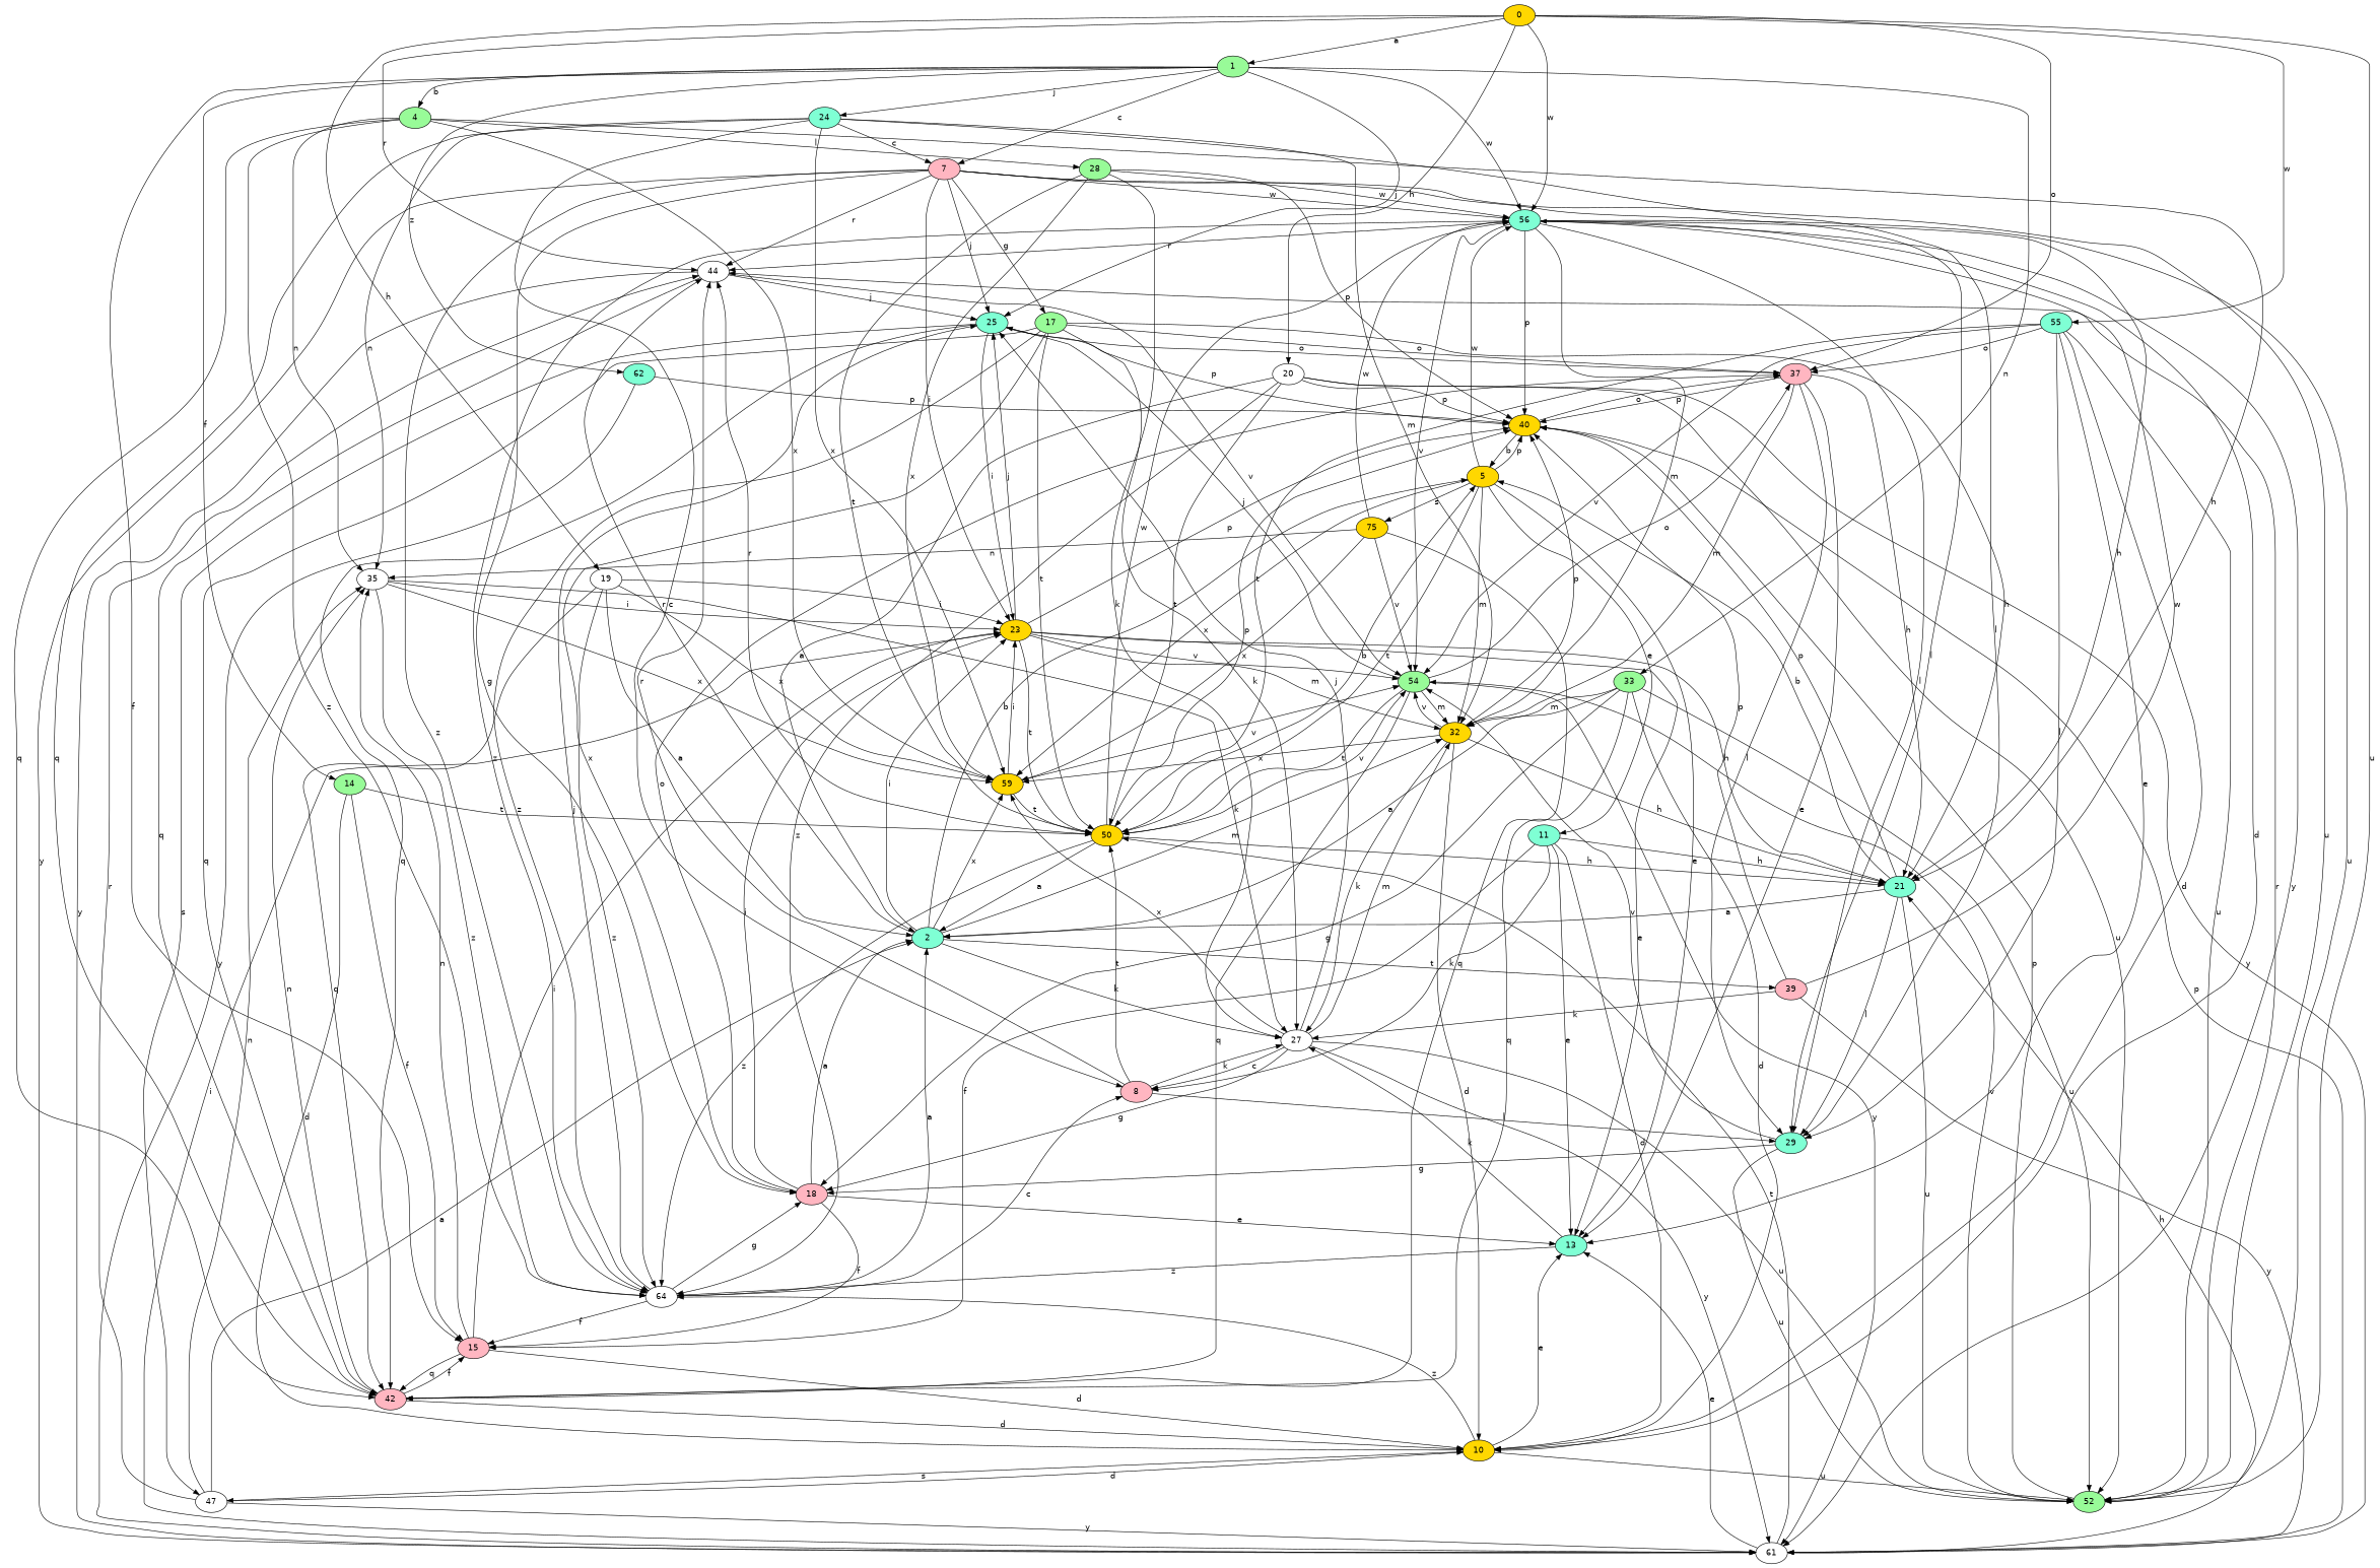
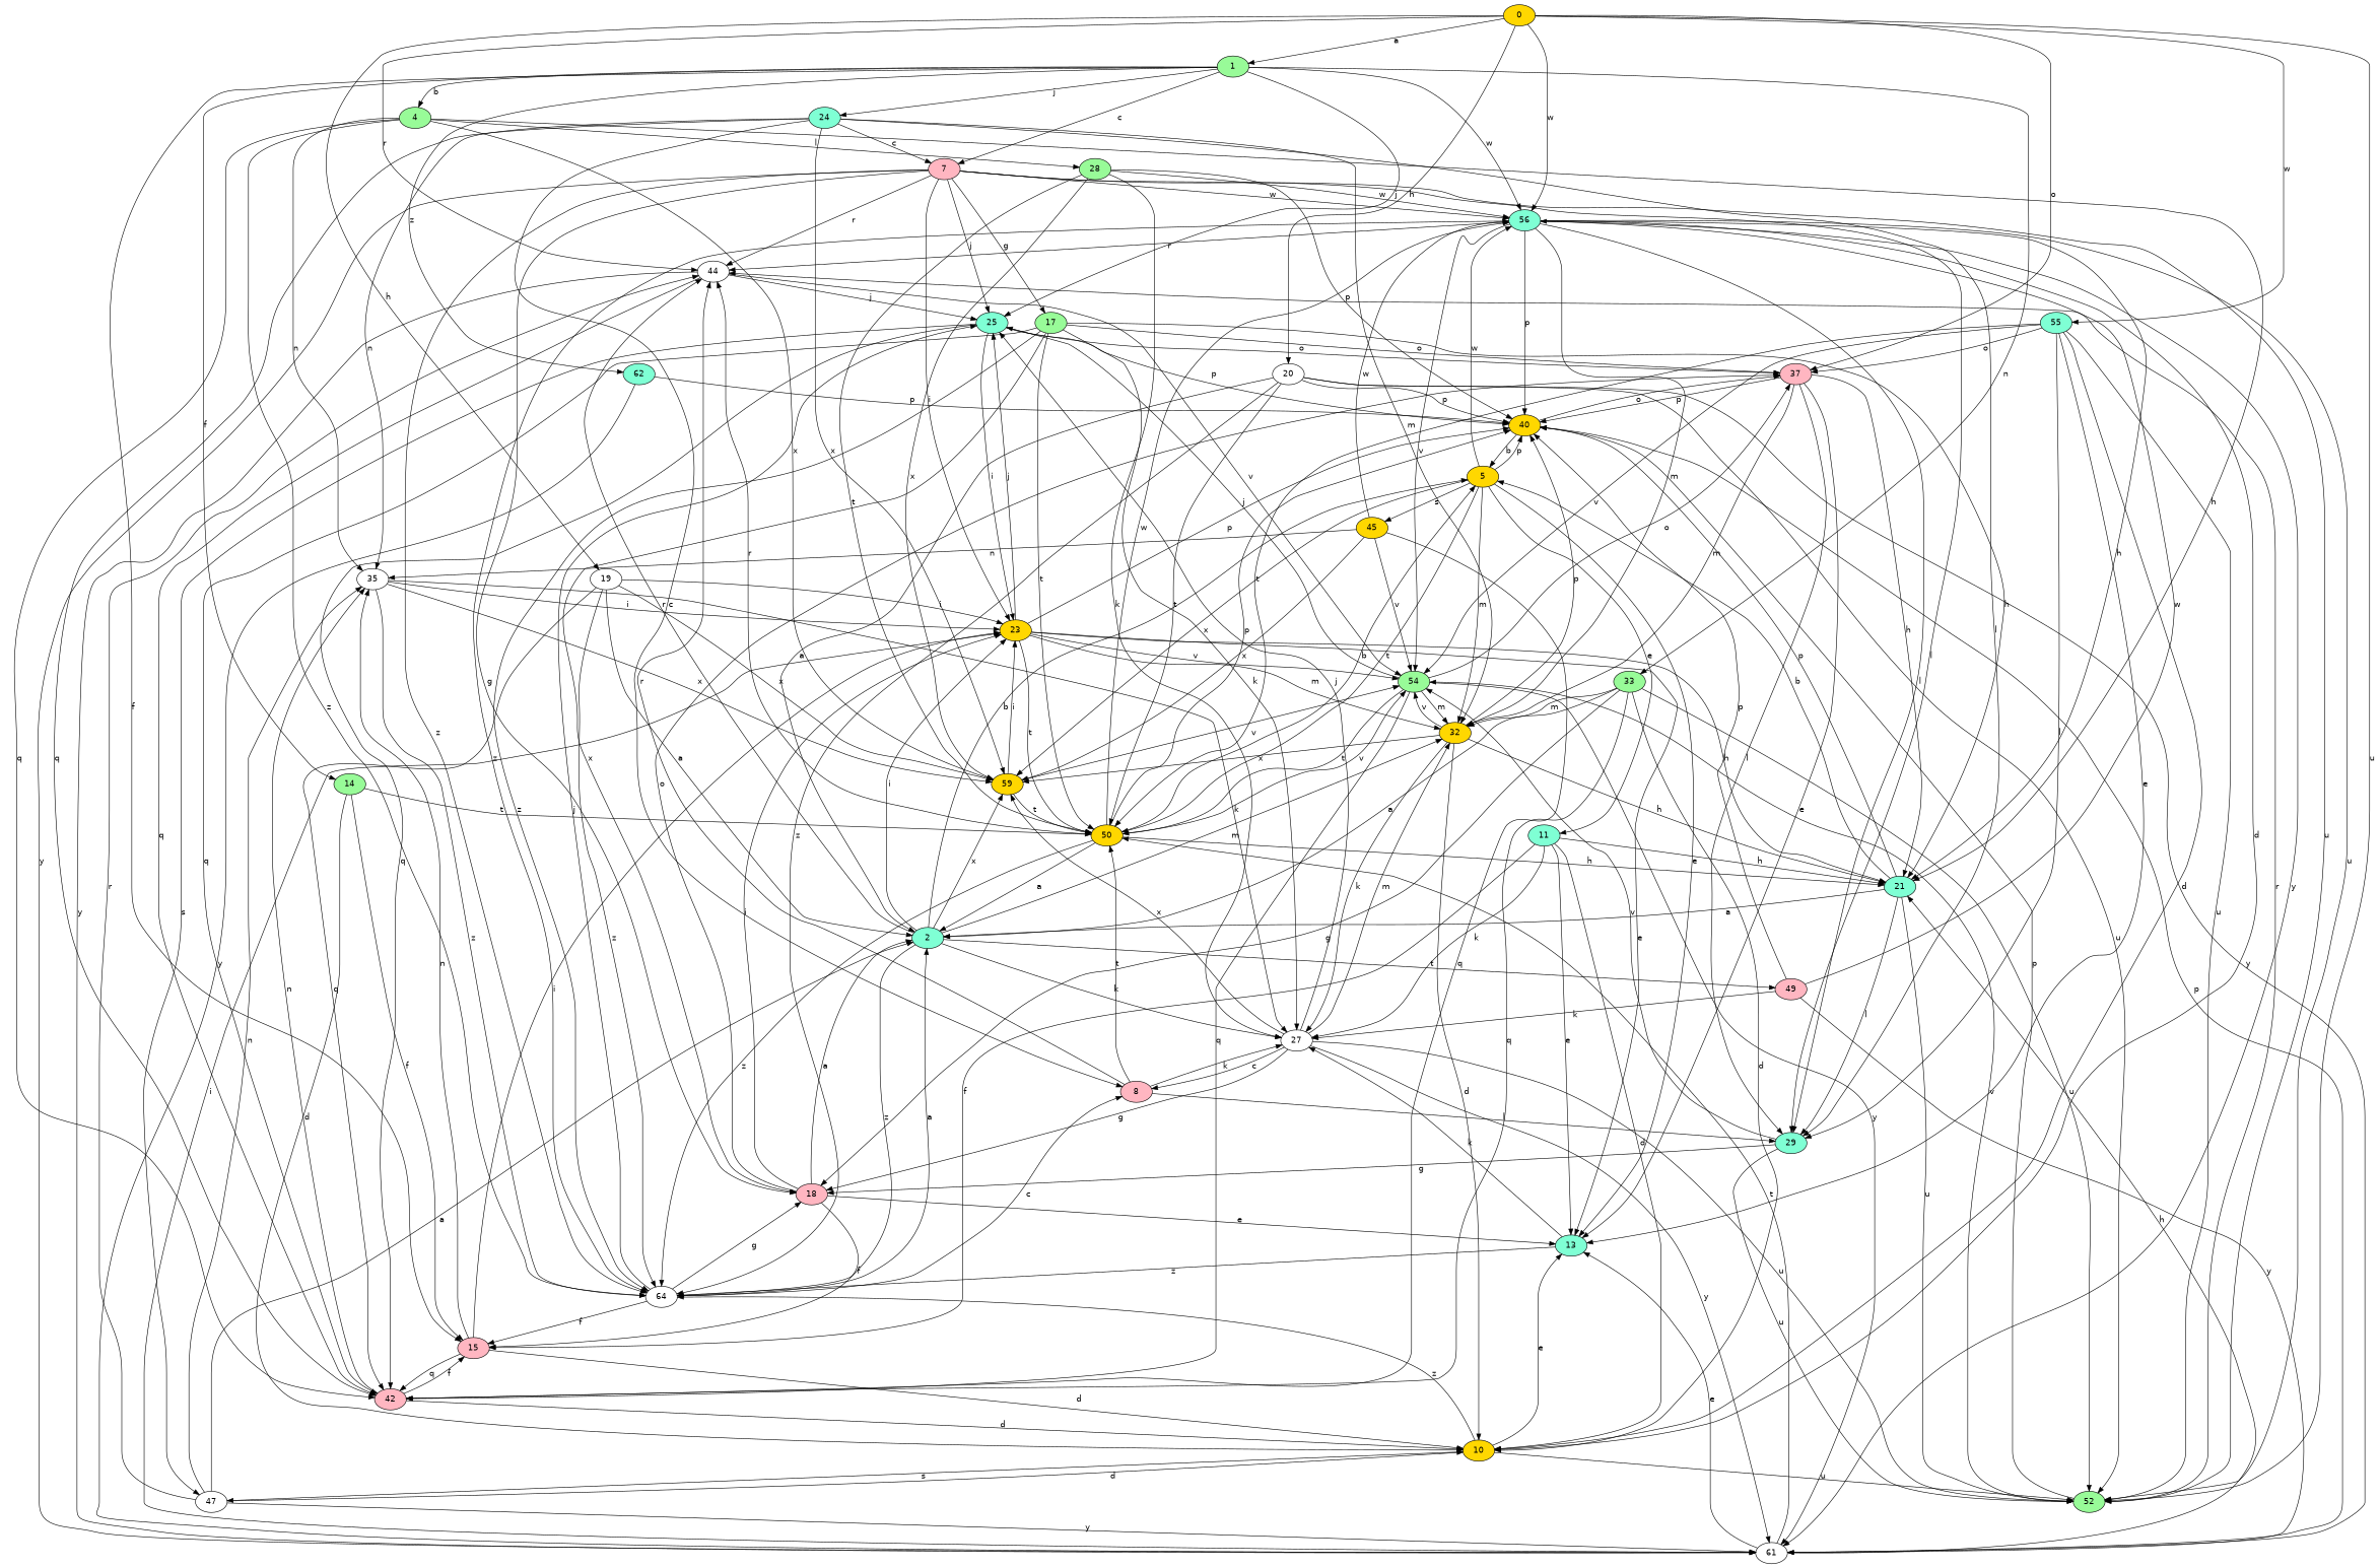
  strict digraph {
    fontname="DejaVu Sans"
    node [fillcolor=aquamarine fontname="DejaVu Sans" style=filled]
    edge [fontname="DejaVu Sans"]
    0 [fillcolor=gold]
    1 [fillcolor=palegreen]
    19 [fillcolor=white]
    20 [fillcolor=white]
    37 [fillcolor=lightpink]
    44 [fillcolor=white]
    52 [fillcolor=palegreen]
    55
    56
    4 [fillcolor=palegreen]
    7 [fillcolor=lightpink]
    14 [fillcolor=palegreen]
    15 [fillcolor=lightpink]
    24
    25
    33 [fillcolor=palegreen]
    62
    2
    23 [fillcolor=gold]
    59 [fillcolor=gold]
    64 [fillcolor=white]
    42 [fillcolor=lightpink]
    40 [fillcolor=gold]
    50 [fillcolor=gold]
    61 [fillcolor=white]
    32 [fillcolor=gold]
    21
    13
    29
    54 [fillcolor=palegreen]
    10 [fillcolor=gold]
    28 [fillcolor=palegreen]
    35 [fillcolor=white]
    17 [fillcolor=palegreen]
    18 [fillcolor=lightpink]
    8 [fillcolor=lightpink]
    47 [fillcolor=white]
    5 [fillcolor=gold]
    27 [fillcolor=white]
-   49 [fillcolor=lightpink label=39]
+   49 [fillcolor=lightpink]
    11
-   45 [fillcolor=gold label=75]
+   45 [fillcolor=gold]
    0 -> 1 [label=a]
    0 -> 19 [label=h]
    0 -> 20 [label=h]
    0 -> 37 [label=o]
    0 -> 44 [label=r]
    0 -> 52 [label=u]
    0 -> 55 [label=w]
    0 -> 56 [label=w]
    1 -> 56 [label=w]
    1 -> 4 [label=b]
    1 -> 7 [label=c]
    1 -> 14 [label=f]
    1 -> 15 [label=f]
    1 -> 24 [label=j]
    1 -> 25 [label=j]
    1 -> 33 [label=n]
    1 -> 62 [label=z]
    19 -> 2 [label=a]
    19 -> 23 [label=i]
    19 -> 59 [label=x]
    19 -> 64 [label=z]
    19 -> 42 [label=q]
    20 -> 52 [label=u]
    20 -> 2 [label=a]
    20 -> 64 [label=z]
    20 -> 40 [label=p]
    20 -> 50 [label=t]
    20 -> 61 [label=y]
    37 -> 40 [label=p]
    37 -> 32 [label=m]
    37 -> 21 [label=h]
    37 -> 13 [label=e]
    37 -> 29 [label=l]
    44 -> 25 [label=j]
    44 -> 42 [label=q]
    44 -> 61 [label=y]
    44 -> 54 [label=v]
    52 -> 44 [label=r]
    52 -> 40 [label=p]
    52 -> 54 [label=v]
    55 -> 37 [label=o]
    55 -> 52 [label=u]
    55 -> 50 [label=t]
    55 -> 13 [label=e]
    55 -> 29 [label=l]
    55 -> 54 [label=v]
    55 -> 10 [label=d]
    56 -> 44 [label=r]
    56 -> 52 [label=u]
    56 -> 64 [label=z]
    56 -> 40 [label=p]
    56 -> 61 [label=y]
    56 -> 32 [label=m]
    56 -> 21 [label=h]
    56 -> 29 [label=l]
    56 -> 54 [label=v]
    56 -> 10 [label=d]
    4 -> 59 [label=x]
    4 -> 64 [label=z]
    4 -> 42 [label=q]
    4 -> 21 [label=h]
    4 -> 28 [label=l]
    4 -> 35 [label=n]
    7 -> 44 [label=r]
    7 -> 52 [label=u]
    7 -> 56 [label=w]
    7 -> 25 [label=j]
    7 -> 23 [label=i]
    7 -> 64 [label=z]
    7 -> 61 [label=y]
    7 -> 29 [label=l]
    7 -> 17 [label=g]
    7 -> 18 [label=g]
    14 -> 15 [label=f]
    14 -> 50 [label=t]
    14 -> 10 [label=d]
    15 -> 23 [label=i]
    15 -> 42 [label=q]
    15 -> 10 [label=d]
    15 -> 35 [label=n]
    24 -> 7 [label=c]
    24 -> 59 [label=x]
    24 -> 42 [label=q]
    24 -> 32 [label=m]
    24 -> 29 [label=l]
    24 -> 35 [label=n]
    24 -> 8 [label=c]
    25 -> 37 [label=o]
    25 -> 23 [label=i]
    25 -> 42 [label=q]
    25 -> 40 [label=p]
    25 -> 47 [label=s]
    33 -> 52 [label=u]
    33 -> 2 [label=a]
    33 -> 42 [label=q]
    33 -> 32 [label=m]
    33 -> 10 [label=d]
    33 -> 18 [label=g]
    62 -> 40 [label=p]
    62 -> 61 [label=y]
    2 -> 44 [label=r]
    2 -> 23 [label=i]
    2 -> 59 [label=x]
+   2 -> 64 [label=z]
    2 -> 32 [label=m]
    2 -> 5 [label=b]
    2 -> 27 [label=k]
    2 -> 49 [label=t]
    23 -> 25 [label=j]
    23 -> 40 [label=p]
    23 -> 50 [label=t]
    23 -> 32 [label=m]
    23 -> 21 [label=h]
    23 -> 13 [label=e]
    23 -> 54 [label=v]
    59 -> 23 [label=i]
    59 -> 50 [label=t]
    59 -> 54 [label=v]
    64 -> 15 [label=f]
    64 -> 25 [label=j]
    64 -> 2 [label=a]
    64 -> 18 [label=g]
    64 -> 8 [label=c]
    42 -> 15 [label=f]
    42 -> 10 [label=d]
    42 -> 35 [label=n]
    40 -> 37 [label=o]
    40 -> 5 [label=b]
    50 -> 44 [label=r]
    50 -> 56 [label=w]
    50 -> 2 [label=a]
    50 -> 64 [label=z]
    50 -> 40 [label=p]
    50 -> 21 [label=h]
    50 -> 54 [label=v]
    50 -> 5 [label=b]
    61 -> 23 [label=i]
    61 -> 40 [label=p]
    61 -> 50 [label=t]
    61 -> 21 [label=h]
    61 -> 13 [label=e]
    32 -> 59 [label=x]
    32 -> 40 [label=p]
    32 -> 21 [label=h]
    32 -> 54 [label=v]
    32 -> 10 [label=d]
    32 -> 27 [label=k]
    21 -> 52 [label=u]
    21 -> 2 [label=a]
    21 -> 40 [label=p]
    21 -> 29 [label=l]
    21 -> 5 [label=b]
    13 -> 64 [label=z]
    13 -> 27 [label=k]
    29 -> 52 [label=u]
    29 -> 54 [label=v]
    29 -> 18 [label=g]
    54 -> 37 [label=o]
    54 -> 25 [label=j]
    54 -> 42 [label=q]
    54 -> 50 [label=t]
    54 -> 61 [label=y]
    54 -> 32 [label=m]
    10 -> 52 [label=u]
    10 -> 64 [label=z]
    10 -> 13 [label=e]
    10 -> 47 [label=s]
    28 -> 56 [label=w]
    28 -> 59 [label=x]
    28 -> 40 [label=p]
    28 -> 50 [label=t]
    28 -> 27 [label=k]
    35 -> 23 [label=i]
    35 -> 59 [label=x]
    35 -> 64 [label=z]
    35 -> 27 [label=k]
    17 -> 37 [label=o]
    17 -> 64 [label=z]
    17 -> 42 [label=q]
    17 -> 50 [label=t]
    17 -> 21 [label=h]
    17 -> 18 [label=x]
    17 -> 27 [label=k]
    18 -> 37 [label=o]
    18 -> 15 [label=f]
    18 -> 2 [label=a]
    18 -> 23 [label=i]
    18 -> 13 [label=e]
    8 -> 44 [label=r]
    8 -> 50 [label=t]
    8 -> 29 [label=l]
    8 -> 27 [label=k]
    47 -> 44 [label=r]
    47 -> 2 [label=a]
    47 -> 61 [label=y]
    47 -> 10 [label=d]
    47 -> 35 [label=n]
    5 -> 56 [label=w]
    5 -> 59 [label=x]
    5 -> 40 [label=p]
    5 -> 50 [label=t]
    5 -> 32 [label=m]
    5 -> 13 [label=e]
    5 -> 11 [label=e]
    5 -> 45 [label=s]
    27 -> 52 [label=u]
    27 -> 25 [label=j]
    27 -> 59 [label=x]
    27 -> 61 [label=y]
    27 -> 32 [label=m]
    27 -> 18 [label=g]
    27 -> 8 [label=c]
    49 -> 56 [label=w]
    49 -> 40 [label=p]
    49 -> 61 [label=y]
    49 -> 27 [label=k]
    11 -> 15 [label=f]
    11 -> 21 [label=h]
    11 -> 13 [label=e]
    11 -> 10 [label=d]
-   11 -> 8 [label=k]
+   11 -> 27 [label=k]
    45 -> 56 [label=w]
    45 -> 59 [label=x]
    45 -> 42 [label=q]
    45 -> 54 [label=v]
    45 -> 35 [label=n]
  }
